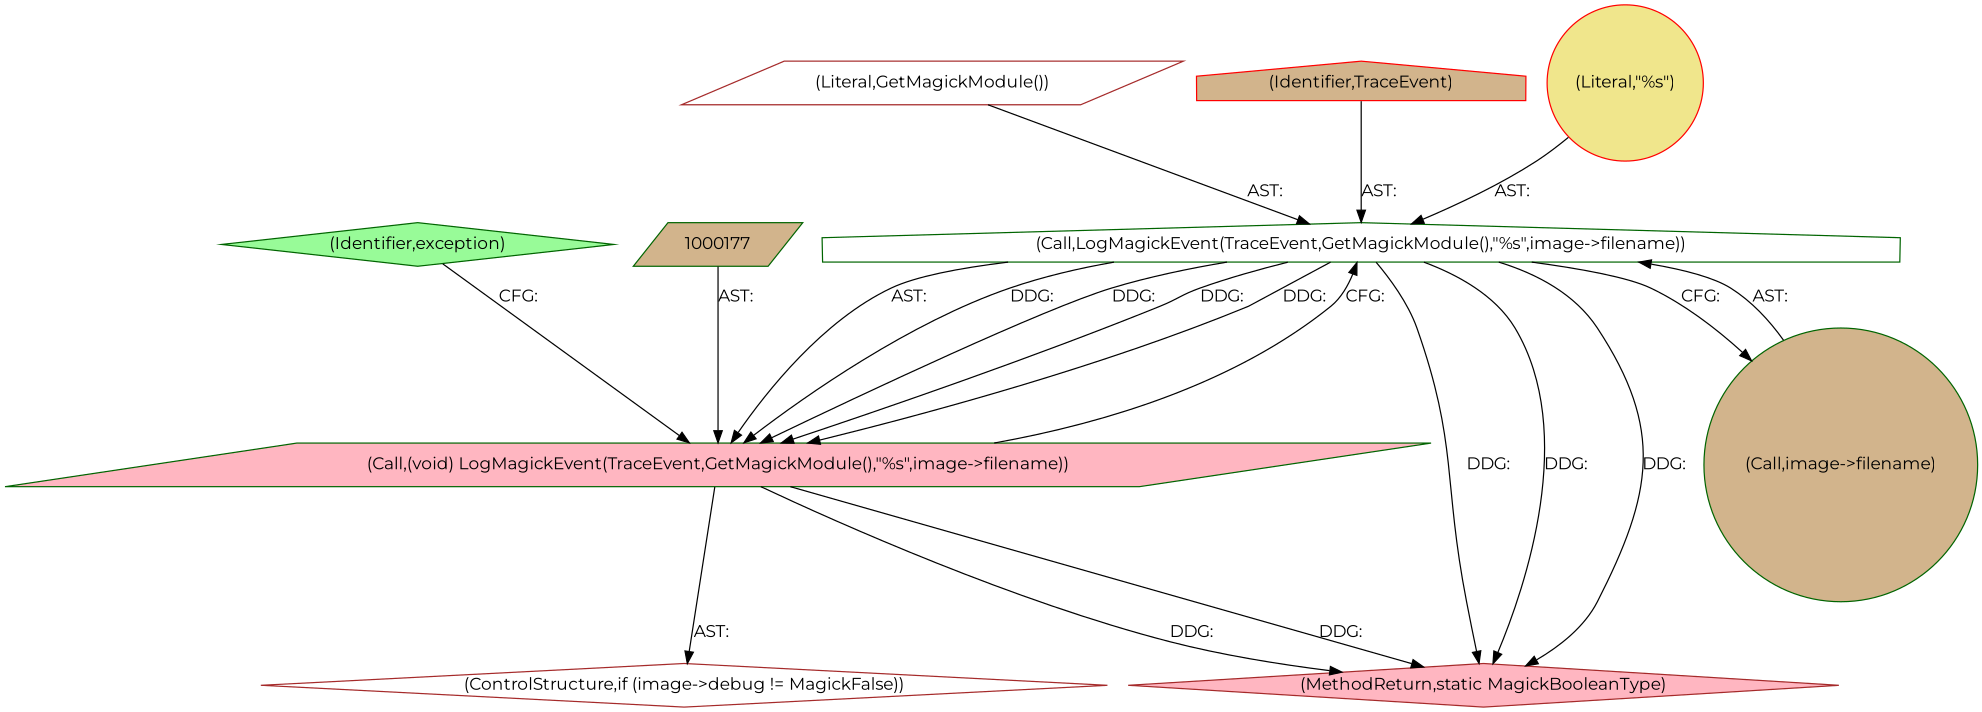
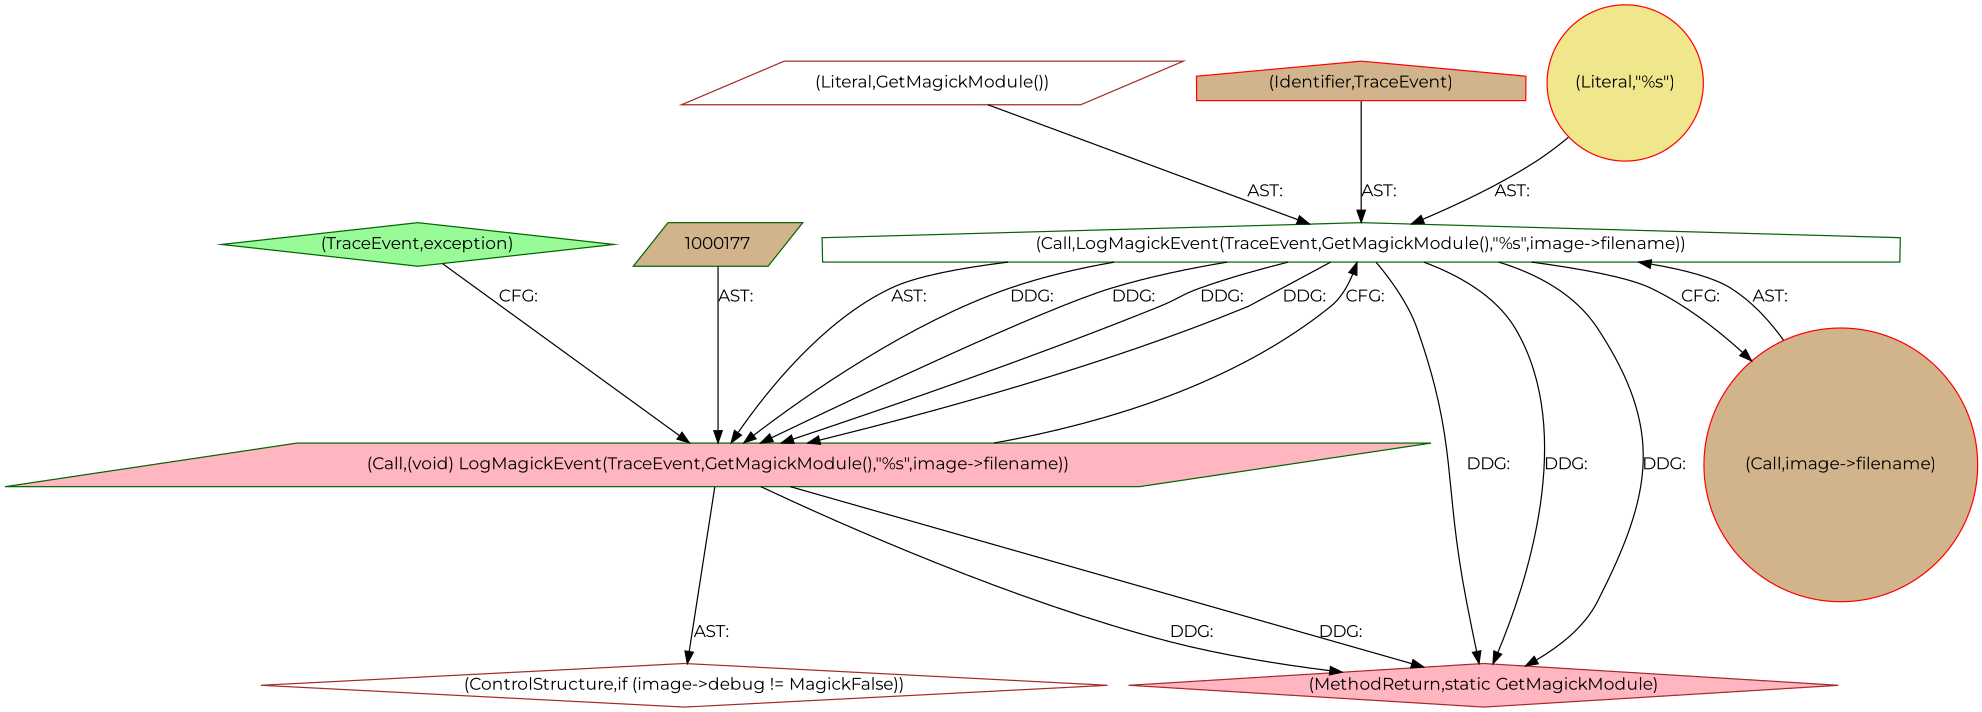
  digraph {
    fontname=Montserrat
    node [color=darkgreen fillcolor=white fontname=Montserrat shape=parallelogram style=filled]
    edge [fontname=Montserrat]
    n1 [label="(Call,LogMagickEvent(TraceEvent,GetMagickModule(),\"%s\",image->filename))" shape=house]
    n2 [fillcolor=lightpink label="(Call,(void) LogMagickEvent(TraceEvent,GetMagickModule(),\"%s\",image->filename))"]
-   n3 [color=brown fillcolor=lightpink label="(MethodReturn,static MagickBooleanType)" shape=diamond]
-   n4 [fillcolor=tan label="(Call,image->filename)" shape=circle]
+   n3 [color=brown fillcolor=lightpink label="(MethodReturn,static GetMagickModule)" shape=diamond]
+   n4 [color=red fillcolor=tan label="(Call,image->filename)" shape=circle]
    n5 [color=brown label="(ControlStructure,if (image->debug != MagickFalse))" shape=diamond]
    n6 [color=brown label="(Literal,GetMagickModule())"]
-   n7 [fillcolor=palegreen label="(Identifier,exception)" shape=diamond]
+   n7 [fillcolor=palegreen label="(TraceEvent,exception)" shape=diamond]
    n8 [color=red fillcolor=tan label="(Identifier,TraceEvent)" shape=house]
    n9 [color=red fillcolor=khaki label="(Literal,\"%s\")" shape=circle]
    1000177 [fillcolor=tan]
    n1 -> n2 [label="AST: "]
    n1 -> n2 [label="DDG: "]
    n1 -> n2 [label="DDG: "]
    n1 -> n2 [label="DDG: "]
    n1 -> n2 [label="DDG: "]
    n1 -> n3 [label="DDG: "]
    n1 -> n3 [label="DDG: "]
    n1 -> n3 [label="DDG: "]
    n1 -> n4 [label="CFG: "]
    n2 -> n1 [label="CFG: "]
    n2 -> n3 [label="DDG: "]
    n2 -> n3 [label="DDG: "]
    n2 -> n5 [label="AST: "]
    n4 -> n1 [label="AST: "]
    n6 -> n1 [label="AST: "]
    n7 -> n2 [label="CFG: "]
    n8 -> n1 [label="AST: "]
    n9 -> n1 [label="AST: "]
    1000177 -> n2 [label="AST: "]
  }
